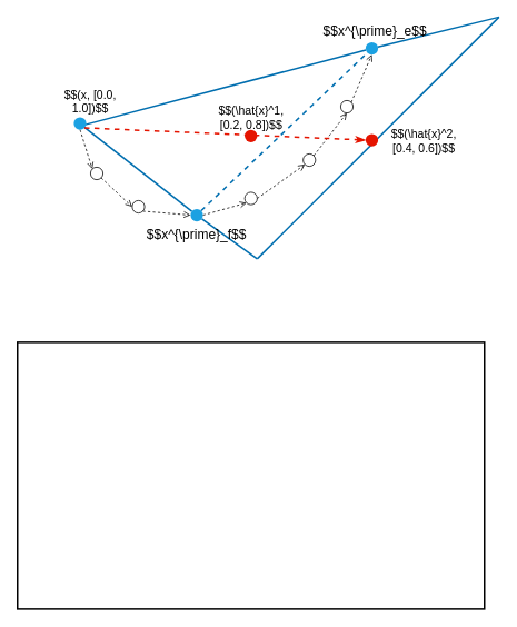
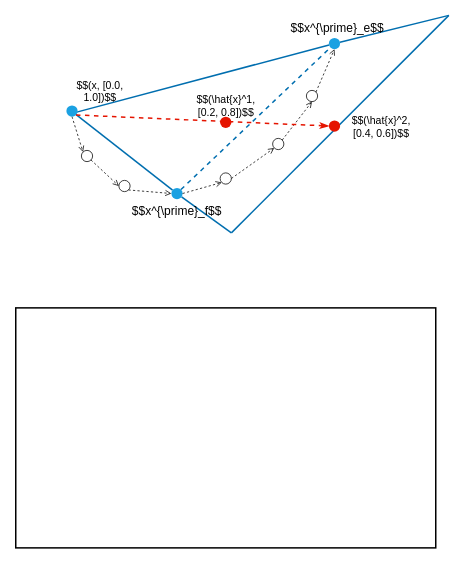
  <mxCell id="0" />
  <mxCell id="1" parent="0" />
  <mxCell id="2" value="" style="rounded=0;whiteSpace=wrap;html=1;fillColor=none;strokeWidth=2;" vertex="1" parent="1"><mxGeometry x="20.5" y="410" width="560" height="320" as="geometry" /></mxCell>
  <mxCell id="3" value="" style="endArrow=none;html=1;rounded=0;strokeWidth=2;fillColor=#1ba1e2;strokeColor=#006EAF;" edge="1" parent="1"><mxGeometry width="50" height="50" relative="1" as="geometry"><mxPoint x="308" y="310" as="sourcePoint" /><mxPoint x="598" y="20" as="targetPoint" /></mxGeometry></mxCell>
  <mxCell id="4" value="" style="endArrow=none;html=1;rounded=0;strokeWidth=2;fillColor=#1ba1e2;strokeColor=#006EAF;" edge="1" parent="1" source="7"><mxGeometry width="50" height="50" relative="1" as="geometry"><mxPoint x="98" y="150" as="sourcePoint" /><mxPoint x="308" y="310" as="targetPoint" /></mxGeometry></mxCell>
  <mxCell id="5" value="" style="endArrow=none;html=1;rounded=0;strokeWidth=2;fillColor=#1ba1e2;strokeColor=#006EAF;" edge="1" parent="1" source="20"><mxGeometry width="50" height="50" relative="1" as="geometry"><mxPoint x="98" y="150" as="sourcePoint" /><mxPoint x="598" y="20" as="targetPoint" /></mxGeometry></mxCell>
  <mxCell id="6" value="" style="endArrow=none;html=1;rounded=0;strokeWidth=2;fillColor=#1ba1e2;strokeColor=#006EAF;" edge="1" parent="1" target="7"><mxGeometry width="50" height="50" relative="1" as="geometry"><mxPoint x="98" y="150" as="sourcePoint" /><mxPoint x="308" y="310" as="targetPoint" /></mxGeometry></mxCell>
  <mxCell id="7" value="" style="ellipse;whiteSpace=wrap;html=1;aspect=fixed;fillColor=#1ba1e2;fontColor=#ffffff;strokeColor=none;" vertex="1" parent="1"><mxGeometry x="228" y="250" width="15" height="15" as="geometry" /></mxCell>
  <mxCell id="8" value="" style="ellipse;whiteSpace=wrap;html=1;aspect=fixed;fillColor=none;fontColor=#ffffff;strokeColor=#000000;" vertex="1" parent="1"><mxGeometry x="108" y="200" width="15" height="15" as="geometry" /></mxCell>
  <mxCell id="9" value="" style="ellipse;whiteSpace=wrap;html=1;aspect=fixed;fillColor=none;fontColor=#ffffff;strokeColor=#000000;" vertex="1" parent="1"><mxGeometry x="158" y="240" width="15" height="15" as="geometry" /></mxCell>
  <mxCell id="10" value="" style="ellipse;whiteSpace=wrap;html=1;aspect=fixed;fillColor=none;fontColor=#ffffff;strokeColor=#000000;" vertex="1" parent="1"><mxGeometry x="293" y="230" width="15" height="15" as="geometry" /></mxCell>
  <mxCell id="11" value="" style="ellipse;whiteSpace=wrap;html=1;aspect=fixed;fillColor=none;fontColor=#ffffff;strokeColor=#000000;" vertex="1" parent="1"><mxGeometry x="363" y="184" width="15" height="15" as="geometry" /></mxCell>
  <mxCell id="12" value="" style="ellipse;whiteSpace=wrap;html=1;aspect=fixed;fillColor=none;fontColor=#ffffff;strokeColor=#000000;" vertex="1" parent="1"><mxGeometry x="408" y="120" width="15" height="15" as="geometry" /></mxCell>
  <mxCell id="13" value="" style="endArrow=open;html=1;rounded=0;dashed=1;endFill=0;exitX=0.5;exitY=1;exitDx=0;exitDy=0;entryX=0;entryY=0;entryDx=0;entryDy=0;" edge="1" parent="1" source="24" target="8"><mxGeometry width="50" height="50" relative="1" as="geometry"><mxPoint x="95.5" y="155" as="sourcePoint" /><mxPoint x="78" y="213" as="targetPoint" /></mxGeometry></mxCell>
  <mxCell id="14" value="" style="endArrow=open;html=1;rounded=0;dashed=1;endFill=0;exitX=1;exitY=1;exitDx=0;exitDy=0;entryX=0;entryY=0.5;entryDx=0;entryDy=0;" edge="1" parent="1" source="8" target="9"><mxGeometry width="50" height="50" relative="1" as="geometry"><mxPoint x="109" y="233" as="sourcePoint" /><mxPoint x="130" y="282" as="targetPoint" /></mxGeometry></mxCell>
  <mxCell id="15" value="" style="endArrow=open;html=1;rounded=0;dashed=1;endFill=0;exitX=1;exitY=1;exitDx=0;exitDy=0;entryX=0;entryY=0.5;entryDx=0;entryDy=0;" edge="1" parent="1" source="9" target="7"><mxGeometry width="50" height="50" relative="1" as="geometry"><mxPoint x="169" y="265" as="sourcePoint" /><mxPoint x="211" y="299" as="targetPoint" /></mxGeometry></mxCell>
  <mxCell id="16" value="" style="endArrow=open;html=1;rounded=0;dashed=1;endFill=0;exitX=1;exitY=0.5;exitDx=0;exitDy=0;entryX=0;entryY=1;entryDx=0;entryDy=0;" edge="1" parent="1" source="7" target="10"><mxGeometry width="50" height="50" relative="1" as="geometry"><mxPoint x="218" y="199" as="sourcePoint" /><mxPoint x="277" y="205" as="targetPoint" /></mxGeometry></mxCell>
  <mxCell id="17" value="" style="endArrow=open;html=1;rounded=0;dashed=1;endFill=0;exitX=1;exitY=0.5;exitDx=0;exitDy=0;entryX=0;entryY=1;entryDx=0;entryDy=0;" edge="1" parent="1" source="10" target="11"><mxGeometry width="50" height="50" relative="1" as="geometry"><mxPoint x="288" y="197.5" as="sourcePoint" /><mxPoint x="335" y="177.5" as="targetPoint" /></mxGeometry></mxCell>
  <mxCell id="18" value="" style="endArrow=open;html=1;rounded=0;dashed=1;endFill=0;exitX=1;exitY=0;exitDx=0;exitDy=0;entryX=0.5;entryY=1;entryDx=0;entryDy=0;" edge="1" parent="1" source="11" target="12"><mxGeometry width="50" height="50" relative="1" as="geometry"><mxPoint x="352" y="157.5" as="sourcePoint" /><mxPoint x="399" y="137.5" as="targetPoint" /></mxGeometry></mxCell>
  <mxCell id="19" value="" style="endArrow=none;html=1;rounded=0;strokeWidth=2;fillColor=#1ba1e2;strokeColor=#006EAF;" edge="1" parent="1" target="20"><mxGeometry width="50" height="50" relative="1" as="geometry"><mxPoint x="98" y="150" as="sourcePoint" /><mxPoint x="598" y="20" as="targetPoint" /></mxGeometry></mxCell>
  <mxCell id="20" value="" style="ellipse;whiteSpace=wrap;html=1;aspect=fixed;fillColor=#1ba1e2;fontColor=#ffffff;strokeColor=none;" vertex="1" parent="1"><mxGeometry x="438" y="50" width="15" height="15" as="geometry" /></mxCell>
  <mxCell id="21" value="" style="endArrow=open;html=1;rounded=0;dashed=1;endFill=0;exitX=1;exitY=0;exitDx=0;exitDy=0;entryX=0.5;entryY=1;entryDx=0;entryDy=0;" edge="1" parent="1" source="12" target="20"><mxGeometry width="50" height="50" relative="1" as="geometry"><mxPoint x="438" y="120" as="sourcePoint" /><mxPoint x="478" y="69" as="targetPoint" /></mxGeometry></mxCell>
  <mxCell id="22" value="" style="endArrow=none;html=1;rounded=0;strokeWidth=2;fillColor=#1ba1e2;strokeColor=#006EAF;dashed=1;entryX=0;entryY=1;entryDx=0;entryDy=0;exitX=1;exitY=0;exitDx=0;exitDy=0;" edge="1" parent="1" source="7" target="20"><mxGeometry width="50" height="50" relative="1" as="geometry"><mxPoint x="378" y="305" as="sourcePoint" /><mxPoint x="588" y="135" as="targetPoint" /></mxGeometry></mxCell>
  <mxCell id="23" value="" style="ellipse;whiteSpace=wrap;html=1;aspect=fixed;fillColor=#e51400;fontColor=#ffffff;strokeColor=none;" vertex="1" parent="1"><mxGeometry x="438" y="160" width="15" height="15" as="geometry" /></mxCell>
  <mxCell id="24" value="" style="ellipse;whiteSpace=wrap;html=1;aspect=fixed;fillColor=#1ba1e2;fontColor=#ffffff;strokeColor=none;" vertex="1" parent="1"><mxGeometry x="88" y="140" width="15" height="15" as="geometry" /></mxCell>
  <mxCell id="25" value="" style="endArrow=classicThin;html=1;rounded=0;fillColor=#e51400;strokeColor=#E51400;strokeWidth=2;dashed=1;exitX=1;exitY=1;exitDx=0;exitDy=0;entryX=0;entryY=0.5;entryDx=0;entryDy=0;endFill=1;" edge="1" parent="1" source="24" target="23"><mxGeometry width="50" height="50" relative="1" as="geometry"><mxPoint x="588" y="230" as="sourcePoint" /><mxPoint x="638" y="180" as="targetPoint" /></mxGeometry></mxCell>
  <mxCell id="26" value="" style="ellipse;whiteSpace=wrap;html=1;aspect=fixed;fillColor=#e51400;fontColor=#ffffff;strokeColor=none;" vertex="1" parent="1"><mxGeometry x="293" y="155" width="15" height="15" as="geometry" /></mxCell>
  <mxCell id="27" value="&lt;font style=&quot;font-size: 14px;&quot;&gt;$$(\hat{x}^1, [0.2, 0.8])$$&lt;/font&gt;" style="text;html=1;strokeColor=none;fillColor=none;align=center;verticalAlign=middle;whiteSpace=wrap;rounded=0;" vertex="1" parent="1"><mxGeometry x="260.5" y="130" width="80" height="20" as="geometry" /></mxCell>
  <mxCell id="28" value="&lt;font style=&quot;font-size: 14px;&quot;&gt;$$(\hat{x}^2, [0.4, 0.6])$$&lt;/font&gt;" style="text;html=1;strokeColor=none;fillColor=none;align=center;verticalAlign=middle;whiteSpace=wrap;rounded=0;" vertex="1" parent="1"><mxGeometry x="468" y="160" width="80" height="15" as="geometry" /></mxCell>
- <mxCell id="29" value="&lt;font style=&quot;font-size: 14px;&quot;&gt;$$(x, [0.0, 1.0])$$&lt;/font&gt;" style="text;html=1;strokeColor=none;fillColor=none;align=center;verticalAlign=middle;whiteSpace=wrap;rounded=0;" vertex="1" parent="1"><mxGeometry x="68" y="111" width="80" height="19" as="geometry" /></mxCell>
+ <mxCell id="29" value="&lt;font style=&quot;font-size: 14px;&quot;&gt;$$(x, [0.0, 1.0])$$&lt;/font&gt;" style="text;html=1;strokeColor=none;fillColor=none;align=center;verticalAlign=middle;whiteSpace=wrap;rounded=0;" vertex="1" parent="1"><mxGeometry x="93" y="111" width="80" height="19" as="geometry" /></mxCell>
  <mxCell id="30" value="&lt;font style=&quot;font-size: 16px;&quot;&gt;$$x^{\prime}_f$$&lt;/font&gt;" style="text;html=1;strokeColor=none;fillColor=none;align=center;verticalAlign=middle;whiteSpace=wrap;rounded=0;" vertex="1" parent="1"><mxGeometry x="223" y="270" width="25" height="20" as="geometry" /></mxCell>
  <mxCell id="31" value="&lt;font style=&quot;font-size: 16px;&quot;&gt;$$x^{\prime}_e$$&lt;/font&gt;" style="text;html=1;strokeColor=none;fillColor=none;align=center;verticalAlign=middle;whiteSpace=wrap;rounded=0;" vertex="1" parent="1"><mxGeometry x="437" y="26" width="25" height="20" as="geometry" /></mxCell>
